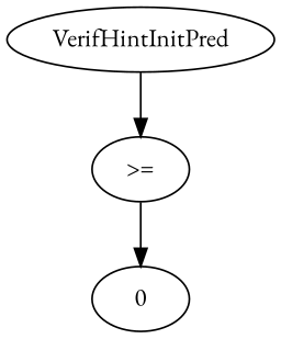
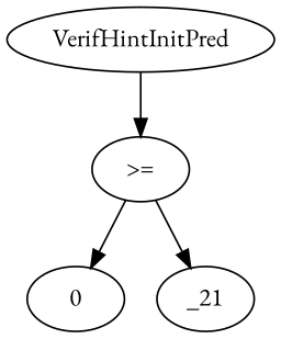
  digraph {
    fontname="EB Garamond"
    node [fontname="EB Garamond"]
    edge [fontname="EB Garamond"]
    n1 [label=VerifHintInitPred]
    n2 [label=">="]
    n3 [label=0]
+   n4 [label=_21]
    n1 -> n2
    n2 -> n3
+   n2 -> n4
  }
